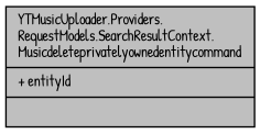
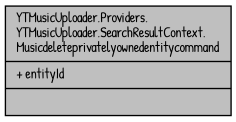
  digraph {
    fontname="Patrick Hand"
-   n1 [color=black fillcolor=grey75 fontcolor=black fontname="Patrick Hand" fontsize=10 height=0.2 label="{YTMusicUploader.Providers.\lRequestModels.SearchResultContext.\lMusicdeleteprivatelyownedentitycommand\n|+ entityId\l|}" shape=record style=filled width=0.4]
+   n1 [color=black fillcolor=grey75 fontcolor=black fontname="Patrick Hand" fontsize=10 height=0.2 label="{YTMusicUploader.Providers.\lYTMusicUploader.SearchResultContext.\lMusicdeleteprivatelyownedentitycommand\n|+ entityId\l|}" shape=record style=filled width=0.4]
  }
